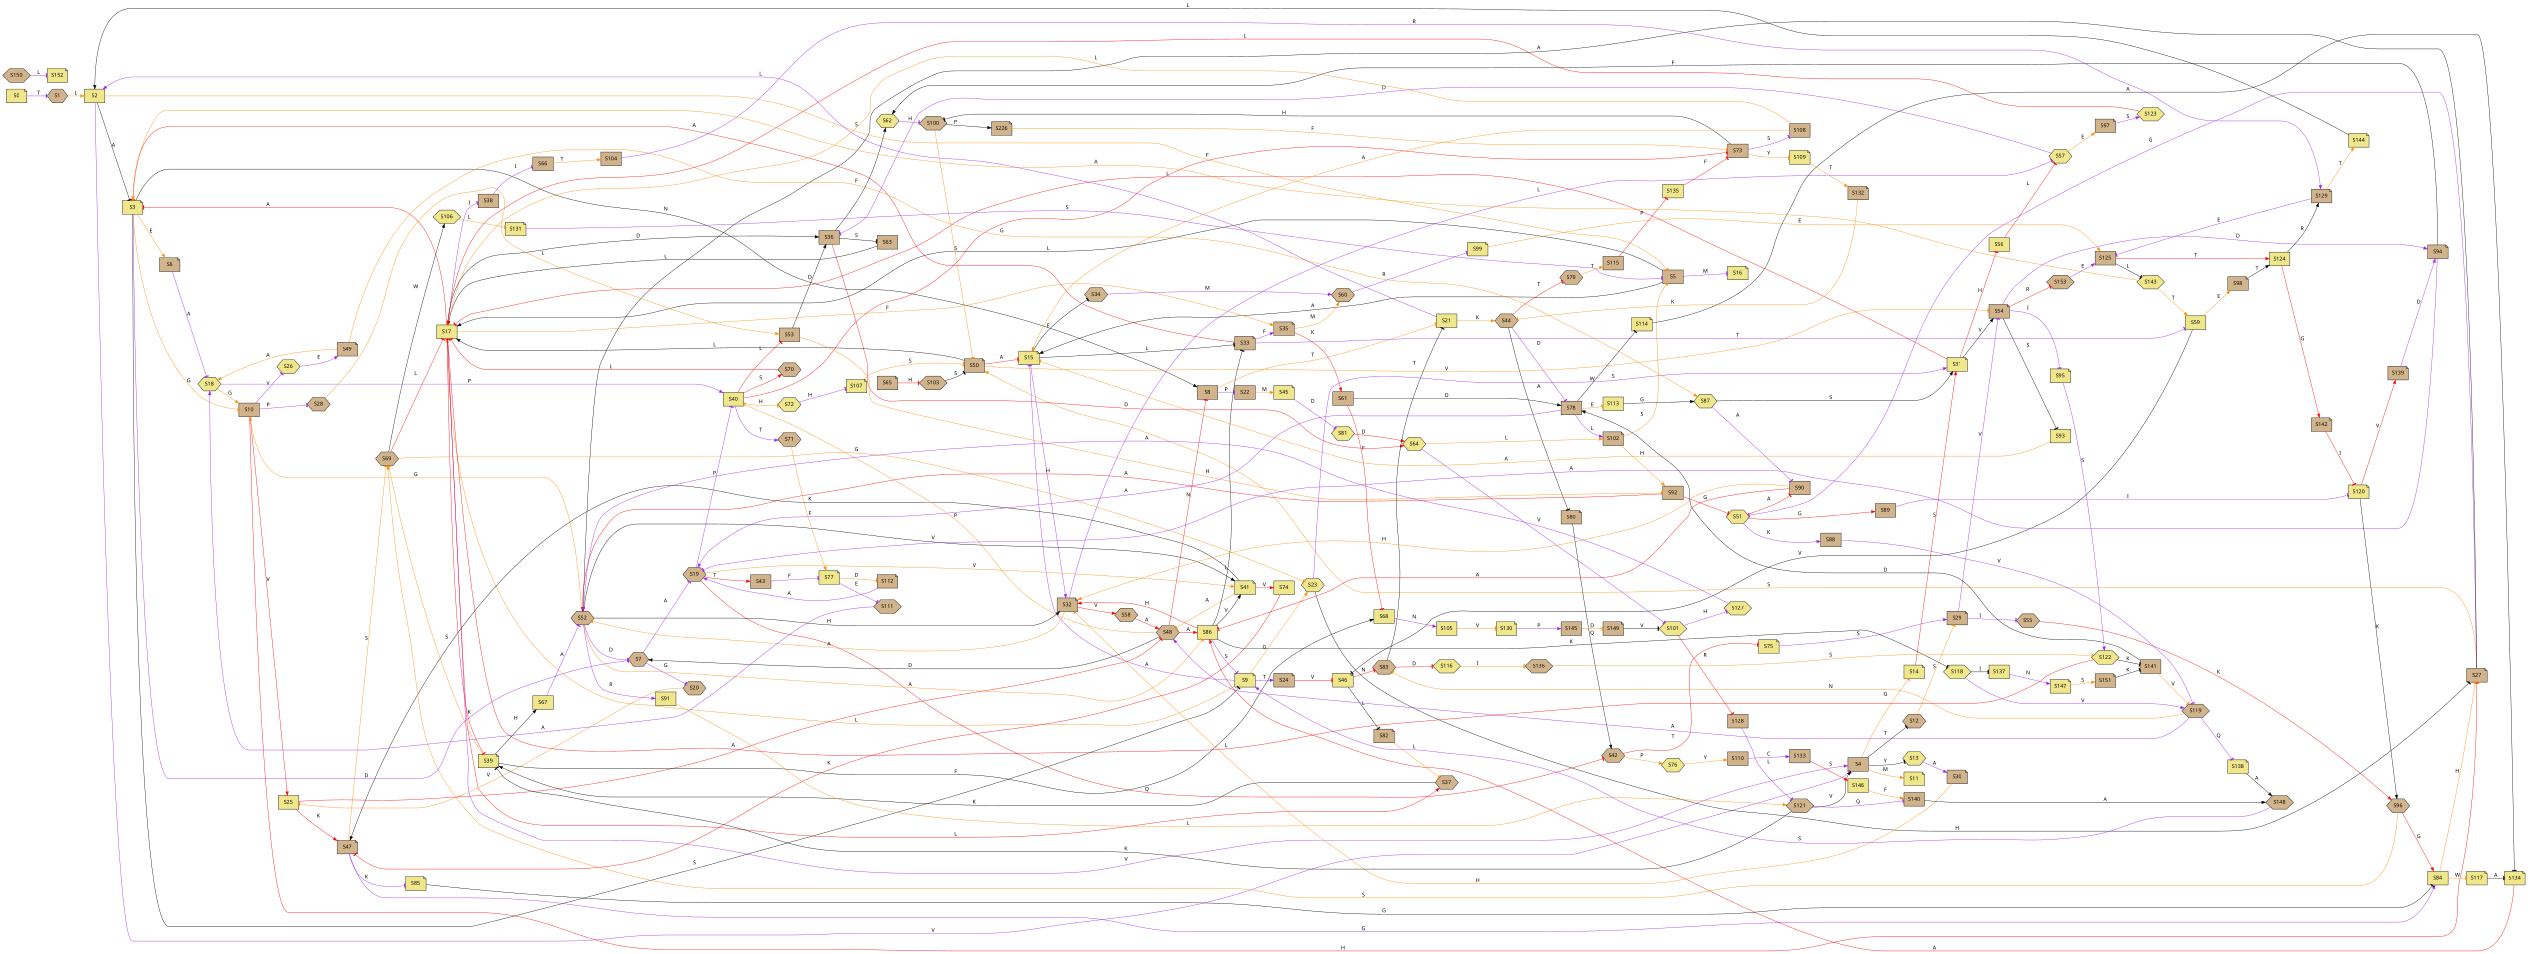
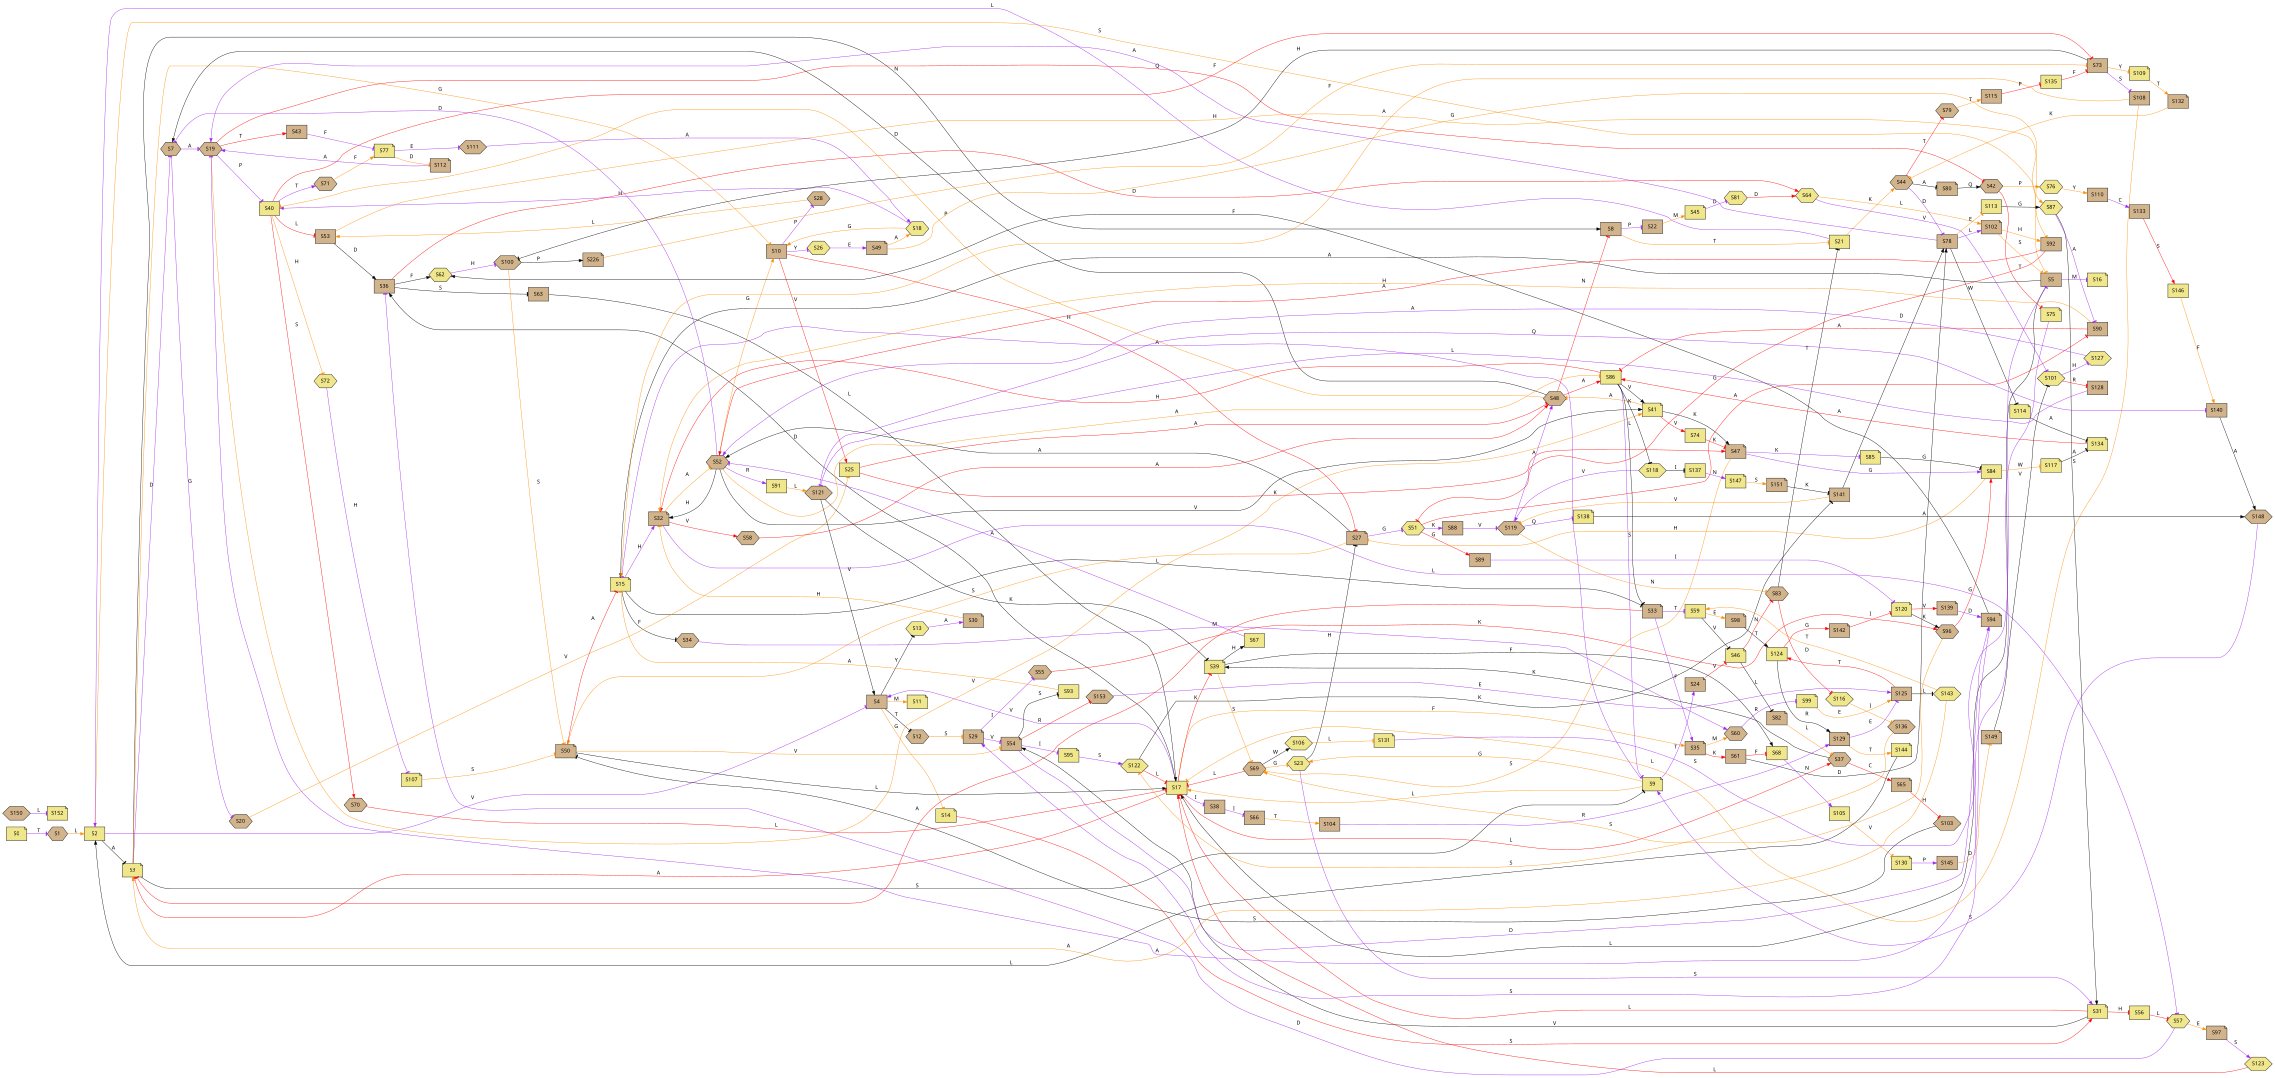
  strict digraph {
    fontname="Noto Sans"
    rankdir=LR
    node [fillcolor=tan fontname="Noto Sans" shape=note style=filled]
    edge [arrowhead=tee color=purple fontname="Noto Sans"]
    S0 [fillcolor=khaki]
    S1 [shape=hexagon]
    S2 [fillcolor=khaki shape=box]
    S3 [fillcolor=khaki]
    S4 [shape=box]
    S5 [shape=box]
-   S6
    S7 [shape=hexagon]
    S8 [shape=box]
    S9 [fillcolor=khaki]
    S10 [shape=box]
    S11 [fillcolor=khaki]
    S12 [shape=hexagon]
    S13 [fillcolor=khaki shape=hexagon]
    S14 [fillcolor=khaki]
    S15 [fillcolor=khaki]
    S16 [fillcolor=khaki]
    S17 [fillcolor=khaki shape=box]
    S18 [fillcolor=khaki shape=hexagon]
    S19 [shape=hexagon]
    S20 [shape=hexagon]
    S21 [fillcolor=khaki shape=box]
    S22 [shape=box]
    S23 [fillcolor=khaki shape=hexagon]
    S24
    S25 [fillcolor=khaki shape=box]
    S26 [fillcolor=khaki shape=hexagon]
    S27
    S28 [shape=hexagon]
    S29
    S30
    S31 [fillcolor=khaki]
    S32
    S33
    S34 [shape=hexagon]
    S35
    S36 [shape=box]
    S37 [shape=hexagon]
    S38 [shape=box]
    S39 [fillcolor=khaki]
    S40 [fillcolor=khaki shape=box]
    S41 [fillcolor=khaki]
    S42 [shape=hexagon]
    S43 [shape=box]
    S44 [shape=hexagon]
    S45 [fillcolor=khaki]
    S46 [fillcolor=khaki]
    S47
    S48 [shape=hexagon]
    S49
    S50
    S51 [fillcolor=khaki shape=hexagon]
    S52 [shape=hexagon]
    S53 [shape=box]
    S54
    S55 [shape=hexagon]
    S56 [fillcolor=khaki shape=box]
    S57 [fillcolor=khaki shape=hexagon]
    S58 [shape=hexagon]
    S59 [fillcolor=khaki shape=box]
    S60 [shape=hexagon]
    S61 [shape=box]
    S62 [fillcolor=khaki shape=hexagon]
    S63 [shape=box]
    S64 [fillcolor=khaki shape=hexagon]
    S65
    S66 [shape=box]
    S67 [fillcolor=khaki shape=box]
    S68 [fillcolor=khaki shape=box]
    S69 [shape=hexagon]
    S70 [shape=hexagon]
    S71 [shape=hexagon]
    S72 [fillcolor=khaki shape=hexagon]
    S73 [shape=box]
    S74 [fillcolor=khaki shape=box]
    S75 [fillcolor=khaki]
    S76 [fillcolor=khaki shape=hexagon]
    S77 [fillcolor=khaki]
    S78 [shape=box]
    S79 [shape=hexagon]
    S80
    S81 [fillcolor=khaki shape=hexagon]
    S82
    S83 [shape=hexagon]
    S84 [fillcolor=khaki shape=box]
    S85 [fillcolor=khaki]
    S86 [fillcolor=khaki shape=box]
    S87 [fillcolor=khaki shape=hexagon]
    S88 [shape=box]
    S89 [shape=box]
    S90 [shape=box]
    S91 [fillcolor=khaki shape=box]
    S92 [shape=box]
    S93 [fillcolor=khaki shape=box]
    S94
    S95 [fillcolor=khaki]
    S153 [shape=hexagon]
    S96 [shape=hexagon]
    S97
    S98
    S99 [fillcolor=khaki]
    S100 [shape=hexagon]
    S101 [fillcolor=khaki shape=hexagon]
    S102
    S103 [shape=hexagon]
    S104 [shape=box]
    S105 [fillcolor=khaki shape=box]
    S106 [fillcolor=khaki shape=hexagon]
    S107 [fillcolor=khaki]
    S108 [shape=box]
    S109 [fillcolor=khaki]
    S110 [shape=box]
    S111 [shape=hexagon]
    S112
    S113 [fillcolor=khaki shape=box]
    S114 [fillcolor=khaki]
    S115 [shape=box]
    S116 [fillcolor=khaki shape=hexagon]
    S117 [fillcolor=khaki]
    S118 [fillcolor=khaki shape=hexagon]
    S119 [shape=hexagon]
    S120 [fillcolor=khaki]
    S121 [shape=hexagon]
    S122 [fillcolor=khaki shape=hexagon]
    S123 [fillcolor=khaki shape=hexagon]
    S124 [fillcolor=khaki shape=box]
    S125 [shape=box]
    n128 [label=S226]
    S127 [fillcolor=khaki shape=hexagon]
    S128 [shape=box]
    S129
    S130 [fillcolor=khaki]
    S131 [fillcolor=khaki]
    S132
    S133 [shape=box]
    S134 [fillcolor=khaki]
    S135 [fillcolor=khaki shape=box]
    S136 [shape=hexagon]
    S137 [fillcolor=khaki shape=box]
    S138 [fillcolor=khaki]
    S139
    S140 [shape=box]
    S141 [shape=box]
    S142
    S143 [fillcolor=khaki shape=hexagon]
    S144 [fillcolor=khaki]
    S145 [shape=box]
    S146 [fillcolor=khaki shape=box]
    S147 [fillcolor=khaki]
    S148 [shape=hexagon]
    S149
    S151
    S150 [shape=hexagon]
    S152 [fillcolor=khaki]
    S0 -> S1 [label=T]
    S1 -> S2 [arrowhead=normal color=darkorange label=L]
    S2 -> S3 [color=black label=A]
    S2 -> S4 [label=V]
    S2 -> S5 [color=darkorange label=S]
-   S3 -> S6 [arrowhead=normal color=darkorange label=E]
    S3 -> S7 [label=D]
    S3 -> S8 [arrowhead=normal color=black label=N]
    S3 -> S9 [color=black label=S]
    S3 -> S10 [color=darkorange label=G]
    S4 -> S11 [arrowhead=normal color=darkorange label=M]
    S4 -> S12 [color=black label=T]
    S4 -> S13 [color=black label=Y]
    S4 -> S14 [color=darkorange label=G]
    S5 -> S15 [arrowhead=normal color=black label=A]
    S5 -> S16 [label=M]
    S5 -> S17 [arrowhead=normal color=black label=L]
-   S6 -> S18 [label=A]
    S7 -> S19 [label=A]
    S7 -> S20 [label=G]
    S8 -> S21 [color=darkorange label=T]
    S8 -> S22 [label=P]
    S9 -> S15 [label=A]
    S9 -> S17 [arrowhead=normal color=darkorange label=L]
    S9 -> S23 [arrowhead=normal color=darkorange label=G]
    S9 -> S24 [arrowhead=normal label=T]
    S10 -> S25 [arrowhead=normal color=red label=V]
    S10 -> S26 [label=Y]
    S10 -> S27 [color=red label=H]
    S10 -> S28 [label=P]
    S12 -> S29 [color=darkorange label=S]
    S13 -> S30 [arrowhead=normal label=A]
    S14 -> S31 [arrowhead=normal color=red label=S]
    S15 -> S32 [arrowhead=normal label=H]
    S15 -> S33 [color=black label=L]
    S15 -> S34 [color=black label=F]
    S17 -> S3 [color=red label=A]
    S17 -> S4 [arrowhead=normal label=V]
    S17 -> S35 [arrowhead=normal color=darkorange label=F]
    S17 -> S36 [arrowhead=normal color=black label=D]
    S17 -> S37 [arrowhead=normal color=red label=L]
    S17 -> S38 [label=I]
    S17 -> S39 [color=red label=K]
    S18 -> S10 [arrowhead=normal color=darkorange label=G]
-   S18 -> S40 [arrowhead=normal label=P]
+   S18 -> S40 [arrowhead=normal label=H]
    S19 -> S40 [label=P]
    S19 -> S41 [arrowhead=normal color=darkorange label=V]
    S19 -> S42 [color=red label=Q]
    S19 -> S43 [arrowhead=normal color=red label=T]
    S20 -> S25 [color=darkorange label=V]
    S21 -> S2 [arrowhead=normal label=L]
    S21 -> S44 [arrowhead=normal color=darkorange label=K]
    S22 -> S45 [arrowhead=normal color=darkorange label=M]
    S23 -> S27 [color=black label=H]
    S23 -> S31 [arrowhead=normal label=S]
    S24 -> S46 [color=red label=V]
    S25 -> S47 [arrowhead=normal color=red label=K]
    S25 -> S48 [color=red label=A]
    S26 -> S49 [arrowhead=normal label=E]
    S27 -> S50 [arrowhead=normal color=darkorange label=S]
    S27 -> S51 [label=G]
    S27 -> S52 [arrowhead=normal color=black label=A]
    S28 -> S53 [arrowhead=normal color=darkorange label=L]
    S29 -> S54 [label=V]
    S29 -> S55 [label=I]
    S30 -> S32 [color=darkorange label=H]
    S31 -> S17 [color=red label=L]
    S31 -> S54 [arrowhead=normal color=black label=V]
    S31 -> S56 [color=red label=H]
    S32 -> S52 [color=darkorange label=A]
    S32 -> S57 [label=L]
    S32 -> S58 [arrowhead=normal color=red label=V]
    S33 -> S3 [color=red label=A]
    S33 -> S35 [arrowhead=normal label=F]
    S33 -> S59 [label=T]
    S34 -> S60 [arrowhead=normal label=M]
    S35 -> S60 [arrowhead=normal color=darkorange label=M]
    S35 -> S61 [arrowhead=normal color=red label=K]
    S36 -> S62 [arrowhead=normal color=black label=F]
    S36 -> S63 [color=black label=S]
    S36 -> S64 [arrowhead=normal color=red label=D]
    S37 -> S39 [arrowhead=normal color=black label=K]
+   S37 -> S65 [arrowhead=normal color=red label=C]
    S38 -> S66 [label=I]
    S39 -> S67 [arrowhead=normal color=black label=H]
    S39 -> S68 [arrowhead=normal color=black label=F]
    S39 -> S69 [color=darkorange label=S]
    S40 -> S53 [color=red label=L]
    S40 -> S70 [arrowhead=normal color=red label=S]
    S40 -> S71 [arrowhead=normal label=T]
    S40 -> S72 [color=darkorange label=H]
    S40 -> S73 [color=red label=F]
    S41 -> S47 [arrowhead=normal color=black label=K]
    S41 -> S48 [color=darkorange label=A]
    S41 -> S74 [arrowhead=normal color=red label=V]
    S42 -> S75 [color=red label=T]
    S42 -> S76 [arrowhead=normal color=darkorange label=P]
    S43 -> S77 [label=F]
    S44 -> S78 [label=D]
    S44 -> S79 [color=red label=T]
    S44 -> S80 [color=black label=A]
    S45 -> S81 [label=D]
    S46 -> S82 [color=black label=L]
    S46 -> S83 [color=red label=N]
    S47 -> S69 [color=darkorange label=S]
    S47 -> S84 [arrowhead=normal label=G]
    S47 -> S85 [label=K]
    S48 -> S7 [arrowhead=normal color=black label=D]
    S48 -> S8 [color=red label=N]
    S48 -> S40 [color=darkorange label=P]
    S48 -> S86 [arrowhead=normal color=red label=A]
    S49 -> S18 [arrowhead=normal color=darkorange label=A]
    S49 -> S87 [arrowhead=normal color=darkorange label=G]
    S50 -> S15 [color=red label=A]
    S50 -> S17 [arrowhead=normal color=black label=L]
    S50 -> S54 [color=darkorange label=V]
    S51 -> S88 [arrowhead=normal label=K]
    S51 -> S89 [arrowhead=normal color=red label=G]
    S51 -> S90 [color=red label=A]
    S52 -> S7 [label=D]
    S52 -> S10 [arrowhead=normal color=darkorange label=G]
    S52 -> S32 [arrowhead=normal color=black label=H]
    S52 -> S41 [arrowhead=normal color=black label=V]
    S52 -> S86 [color=darkorange label=A]
    S52 -> S91 [arrowhead=normal label=R]
    S53 -> S36 [arrowhead=normal color=black label=D]
    S53 -> S92 [color=darkorange label=H]
    S54 -> S93 [color=black label=S]
    S54 -> S94 [arrowhead=normal label=D]
    S54 -> S95 [label=I]
    S54 -> S153 [color=red label=R]
    S55 -> S96 [arrowhead=normal color=red label=K]
    S56 -> S57 [color=red label=L]
    S57 -> S36 [label=D]
    S57 -> S97 [arrowhead=normal color=darkorange label=E]
    S58 -> S48 [arrowhead=normal color=red label=A]
    S59 -> S46 [color=black label=V]
    S59 -> S98 [arrowhead=normal color=darkorange label=E]
    S60 -> S99 [label=R]
    S61 -> S68 [color=red label=F]
    S61 -> S78 [arrowhead=normal color=black label=D]
    S62 -> S100 [label=H]
    S63 -> S17 [arrowhead=normal color=black label=L]
    S64 -> S101 [label=V]
    S64 -> S102 [arrowhead=normal color=darkorange label=L]
    S65 -> S103 [color=red label=H]
    S66 -> S104 [arrowhead=normal color=darkorange label=T]
    S67 -> S52 [label=A]
    S68 -> S105 [arrowhead=normal label=N]
    S69 -> S17 [color=red label=L]
    S69 -> S23 [color=darkorange label=G]
    S69 -> S106 [arrowhead=normal color=black label=W]
    S70 -> S17 [color=red label=L]
    S71 -> S77 [arrowhead=normal color=darkorange label=F]
    S72 -> S107 [label=H]
    S73 -> S100 [color=black label=H]
    S73 -> S108 [label=S]
    S73 -> S109 [color=darkorange label=Y]
    S74 -> S47 [color=red label=K]
    S75 -> S29 [arrowhead=normal label=S]
    S76 -> S110 [arrowhead=normal color=darkorange label=Y]
    S77 -> S111 [label=E]
    S77 -> S112 [color=darkorange label=D]
    S78 -> S19 [arrowhead=normal label=A]
    S78 -> S102 [arrowhead=normal label=L]
    S78 -> S113 [color=darkorange label=E]
    S78 -> S114 [color=black label=W]
    S79 -> S115 [arrowhead=normal color=darkorange label=T]
    S80 -> S42 [arrowhead=normal color=black label=Q]
    S81 -> S64 [arrowhead=normal color=red label=D]
    S82 -> S37 [color=darkorange label=L]
    S83 -> S21 [color=black label=T]
    S83 -> S116 [color=red label=D]
    S84 -> S27 [color=darkorange label=H]
    S84 -> S117 [color=darkorange label=W]
    S85 -> S84 [color=black label=G]
    S86 -> S9 [label=S]
    S86 -> S32 [arrowhead=normal color=red label=H]
    S86 -> S33 [color=black label=L]
    S86 -> S41 [arrowhead=normal color=black label=V]
    S86 -> S118 [color=black label=K]
    S87 -> S31 [arrowhead=normal color=black label=S]
    S87 -> S90 [label=A]
    S88 -> S119 [label=V]
    S89 -> S120 [label=I]
    S90 -> S32 [arrowhead=normal color=darkorange label=H]
    S90 -> S86 [color=red label=A]
    S91 -> S121 [arrowhead=normal color=darkorange label=L]
    S92 -> S51 [color=red label=G]
    S92 -> S52 [arrowhead=normal color=red label=A]
    S93 -> S15 [color=darkorange label=A]
    S94 -> S19 [label=A]
    S94 -> S62 [arrowhead=normal color=black label=F]
    S95 -> S122 [arrowhead=normal label=S]
    S153 -> S125 [arrowhead=normal label=E]
    S96 -> S69 [arrowhead=normal color=darkorange label=S]
    S96 -> S84 [arrowhead=normal color=red label=G]
    S97 -> S123 [arrowhead=normal label=S]
    S98 -> S124 [arrowhead=normal color=black label=T]
    S99 -> S125 [arrowhead=normal color=darkorange label=E]
    S100 -> S50 [color=darkorange label=S]
    S100 -> n128 [arrowhead=normal color=black label=P]
    S101 -> S127 [label=H]
    S101 -> S128 [color=red label=R]
    S102 -> S5 [color=darkorange label=S]
    S102 -> S92 [arrowhead=normal color=darkorange label=H]
    S103 -> S50 [color=black label=S]
    S104 -> S129 [arrowhead=normal label=R]
    S105 -> S130 [color=darkorange label=V]
    S106 -> S131 [color=darkorange label=L]
    S107 -> S50 [color=darkorange label=S]
    S108 -> S15 [arrowhead=normal color=darkorange label=A]
    S108 -> S17 [color=darkorange label=L]
    S109 -> S132 [arrowhead=normal color=darkorange label=T]
    S110 -> S133 [arrowhead=normal label=C]
    S111 -> S18 [arrowhead=normal label=A]
    S112 -> S19 [arrowhead=normal label=A]
    S113 -> S87 [arrowhead=normal color=black label=G]
    S114 -> S134 [color=black label=A]
    S115 -> S135 [color=red label=P]
    S116 -> S136 [color=darkorange label=I]
    S117 -> S134 [color=black label=A]
    S118 -> S119 [arrowhead=normal label=V]
    S118 -> S137 [color=black label=I]
    S119 -> S48 [arrowhead=normal label=A]
    S119 -> S83 [color=darkorange label=N]
    S119 -> S138 [label=Q]
    S120 -> S96 [arrowhead=normal color=black label=K]
    S120 -> S139 [arrowhead=normal color=red label=V]
    S121 -> S4 [arrowhead=normal color=black label=V]
    S121 -> S39 [color=black label=K]
    S121 -> S140 [label=Q]
    S122 -> S17 [color=red label=L]
    S122 -> S141 [color=black label=K]
    S123 -> S17 [arrowhead=normal color=red label=L]
    S124 -> S129 [arrowhead=normal color=black label=R]
    S124 -> S142 [arrowhead=normal color=red label=G]
    S125 -> S124 [arrowhead=normal color=red label=T]
    S125 -> S143 [color=black label=L]
    n128 -> S73 [color=darkorange label=F]
    S127 -> S52 [arrowhead=normal label=A]
    S128 -> S121 [label=L]
    S129 -> S125 [label=E]
    S129 -> S144 [arrowhead=normal color=darkorange label=T]
    S130 -> S145 [arrowhead=normal label=P]
    S131 -> S5 [label=S]
    S132 -> S44 [color=darkorange label=K]
    S133 -> S146 [arrowhead=normal color=red label=S]
    S134 -> S86 [arrowhead=normal color=red label=A]
    S135 -> S73 [color=red label=F]
    S136 -> S122 [color=darkorange label=S]
    S137 -> S147 [arrowhead=normal label=N]
    S138 -> S148 [arrowhead=normal color=black label=A]
    S139 -> S94 [arrowhead=normal label=D]
    S140 -> S148 [arrowhead=normal color=black label=A]
    S141 -> S78 [arrowhead=normal color=black label=D]
    S141 -> S119 [color=darkorange label=V]
    S142 -> S120 [color=red label=I]
    S143 -> S3 [arrowhead=normal color=darkorange label=A]
    S143 -> S59 [arrowhead=normal color=darkorange label=T]
    S144 -> S2 [arrowhead=normal color=black label=L]
    S145 -> S149 [color=darkorange label=D]
    S146 -> S140 [arrowhead=normal color=darkorange label=F]
    S147 -> S151 [arrowhead=normal color=darkorange label=S]
    S148 -> S9 [arrowhead=normal label=S]
    S149 -> S101 [color=black label=V]
    S151 -> S141 [color=black label=K]
    S150 -> S152 [label=L]
  }
